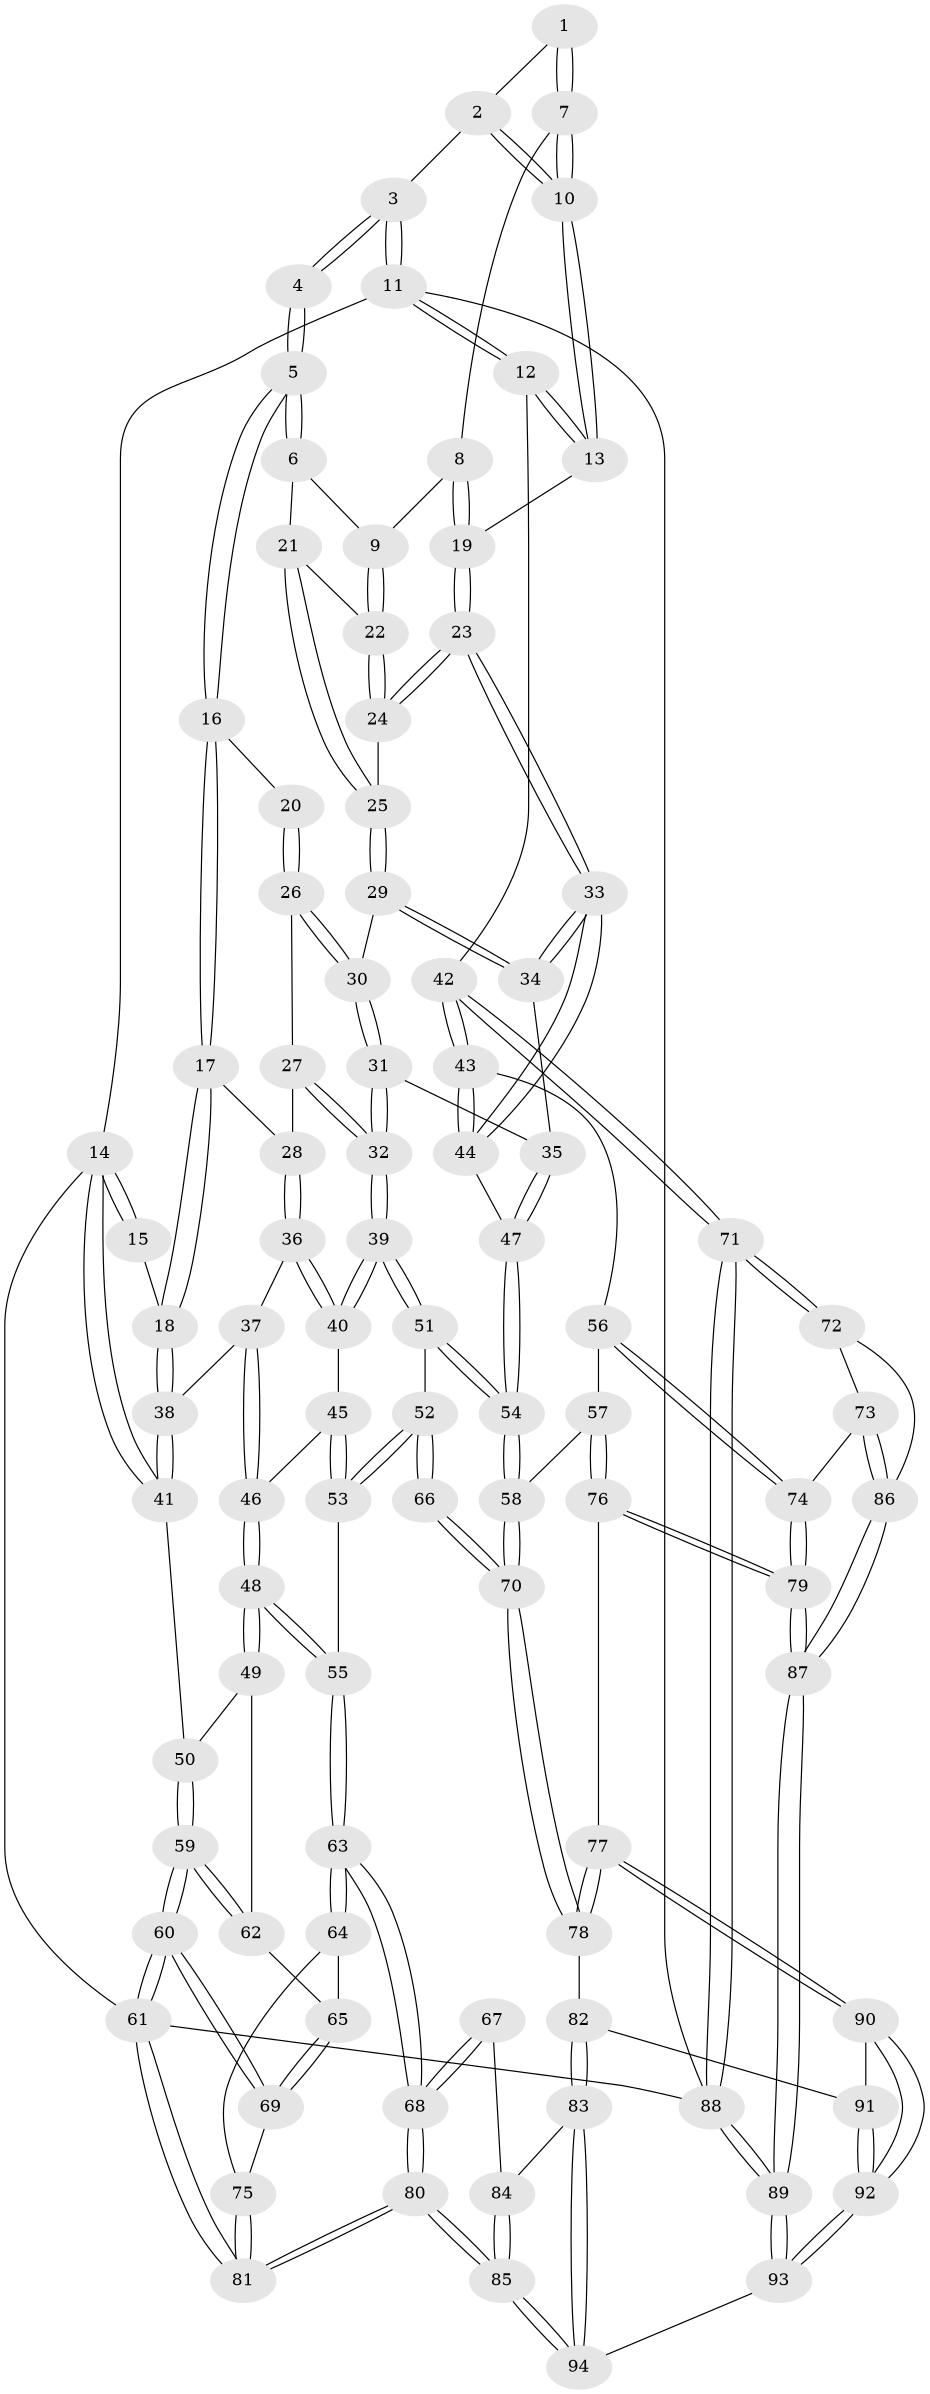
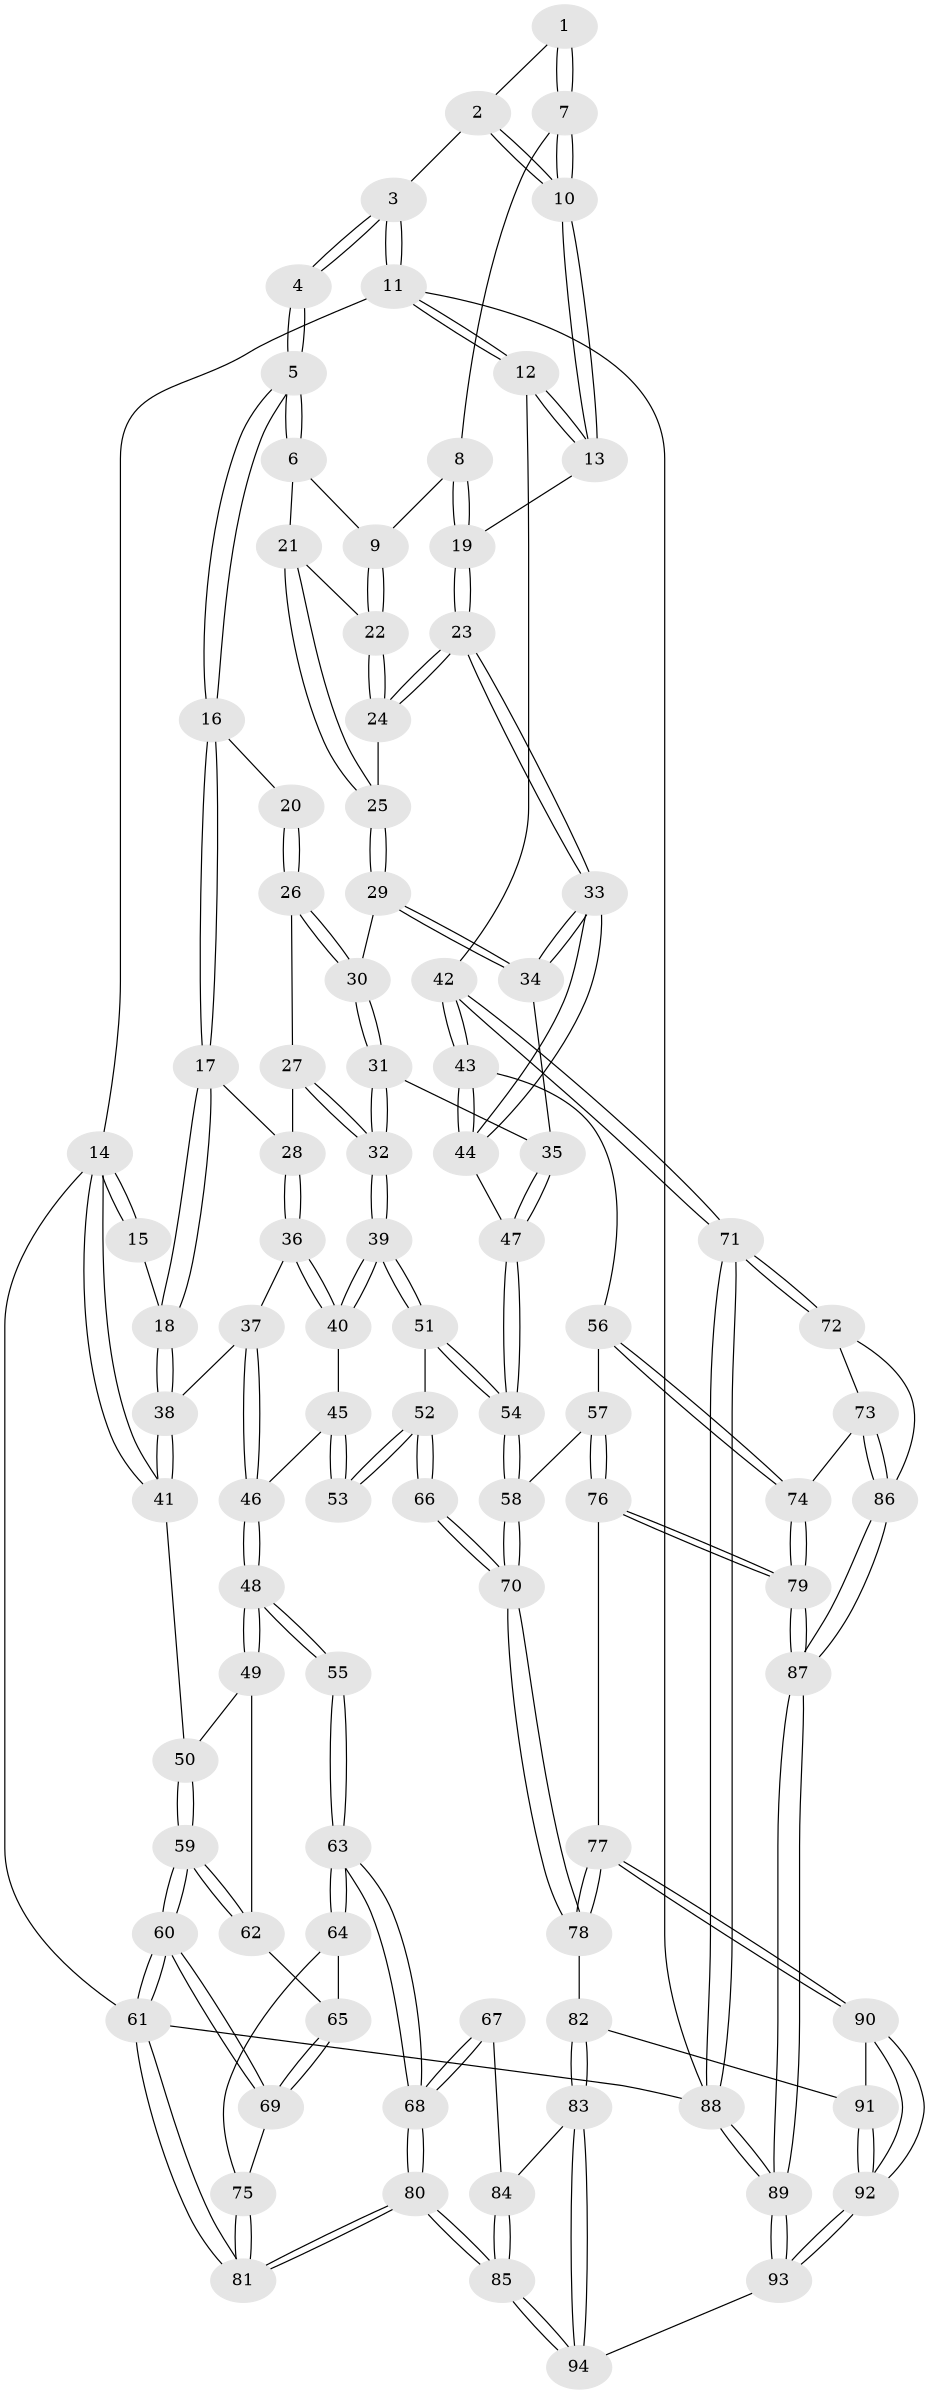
  graph {
    node [color=gray90 style=filled]
    1
    2
    7
    3
    10
    8
    4
    11
    13
    5
    12
    14
    88
    6
    16
    9
    21
    17
    20
    22
    19
    23
    24
    42
    15
    41
    61
    89
    43
    71
    18
    50
    81
    38
    28
    26
    36
    33
    25
    27
    30
    29
    34
    44
    32
    31
    39
    37
    40
    35
    47
    51
    54
    46
    45
    48
    52
    53
    59
    56
    72
    57
    74
    55
    49
    58
    62
    63
    65
    60
    66
    70
    64
    68
    76
    79
    77
    78
    69
    75
    80
    67
    84
    85
    82
    73
    86
    87
    90
    91
    92
    83
    94
    93
    1 -- 2
    1 -- 7
    1 -- 7
    2 -- 3
    2 -- 10
    2 -- 10
    7 -- 10
    7 -- 10
    7 -- 8
    3 -- 4
    3 -- 4
    3 -- 11
    3 -- 11
    10 -- 13
    10 -- 13
    8 -- 9
    8 -- 19
    8 -- 19
    4 -- 5
    4 -- 5
    11 -- 12
    11 -- 12
    11 -- 14
    11 -- 88
    13 -- 19
    5 -- 6
    5 -- 6
    5 -- 16
    5 -- 16
    12 -- 13
    12 -- 13
    12 -- 42
    14 -- 15
    14 -- 15
    14 -- 41
    14 -- 41
    14 -- 61
    88 -- 89
    88 -- 89
    6 -- 9
    6 -- 21
    16 -- 17
    16 -- 17
    16 -- 20
    9 -- 22
    9 -- 22
    21 -- 22
    21 -- 25
    21 -- 25
    17 -- 18
    17 -- 18
    17 -- 28
    20 -- 26
    20 -- 26
    22 -- 24
    22 -- 24
    19 -- 23
    19 -- 23
    23 -- 24
    23 -- 24
    23 -- 33
    23 -- 33
    24 -- 25
    42 -- 43
    42 -- 43
    42 -- 71
    42 -- 71
    15 -- 18
    41 -- 50
    61 -- 88
    61 -- 81
    61 -- 81
    89 -- 93
    89 -- 93
    43 -- 44
    43 -- 44
    43 -- 56
    71 -- 88
    71 -- 88
    71 -- 72
    71 -- 72
    18 -- 38
    18 -- 38
    50 -- 59
    50 -- 59
    38 -- 41
    38 -- 41
    28 -- 36
    28 -- 36
    26 -- 27
    26 -- 30
    26 -- 30
    36 -- 37
    36 -- 40
    36 -- 40
    33 -- 34
    33 -- 34
    33 -- 44
    33 -- 44
    25 -- 29
    25 -- 29
    27 -- 28
    27 -- 32
    27 -- 32
    30 -- 31
    30 -- 31
    29 -- 30
    29 -- 34
    29 -- 34
    34 -- 35
    44 -- 47
    32 -- 39
    32 -- 39
    31 -- 32
    31 -- 32
    31 -- 35
    39 -- 40
    39 -- 40
    39 -- 51
    39 -- 51
    37 -- 38
    37 -- 46
    37 -- 46
    40 -- 45
    35 -- 47
    35 -- 47
    47 -- 54
    47 -- 54
    51 -- 54
    51 -- 54
    51 -- 52
    54 -- 58
    54 -- 58
    46 -- 48
    46 -- 48
    45 -- 46
    45 -- 53
    45 -- 53
    48 -- 55
    48 -- 55
    48 -- 49
    48 -- 49
    52 -- 53
    52 -- 53
    52 -- 66
    52 -- 66
-   53 -- 55
    59 -- 62
    59 -- 62
    59 -- 60
    59 -- 60
    56 -- 57
    56 -- 74
    56 -- 74
    72 -- 73
    72 -- 86
    57 -- 58
    57 -- 76
    57 -- 76
    74 -- 79
    74 -- 79
    55 -- 63
    55 -- 63
    49 -- 50
    49 -- 62
    58 -- 70
    58 -- 70
    62 -- 65
    63 -- 64
    63 -- 64
    63 -- 68
    63 -- 68
    65 -- 69
    65 -- 69
    60 -- 61
    60 -- 61
    60 -- 69
    60 -- 69
    66 -- 70
    66 -- 70
    70 -- 78
    70 -- 78
    64 -- 65
    64 -- 75
    68 -- 80
    68 -- 80
    76 -- 79
    76 -- 79
    76 -- 77
    79 -- 87
    79 -- 87
    77 -- 78
    77 -- 78
    77 -- 90
    77 -- 90
    78 -- 82
    69 -- 75
    75 -- 81
    75 -- 81
    80 -- 81
    80 -- 81
    80 -- 85
    80 -- 85
    67 -- 68
    67 -- 68
    67 -- 84
    84 -- 85
    84 -- 85
    85 -- 94
    85 -- 94
    82 -- 91
    82 -- 83
    82 -- 83
    73 -- 74
    73 -- 86
    73 -- 86
    86 -- 87
    86 -- 87
    87 -- 89
    87 -- 89
    90 -- 91
    90 -- 92
    90 -- 92
    91 -- 92
    91 -- 92
    92 -- 93
    92 -- 93
    83 -- 84
    83 -- 94
    83 -- 94
    93 -- 94
  }
